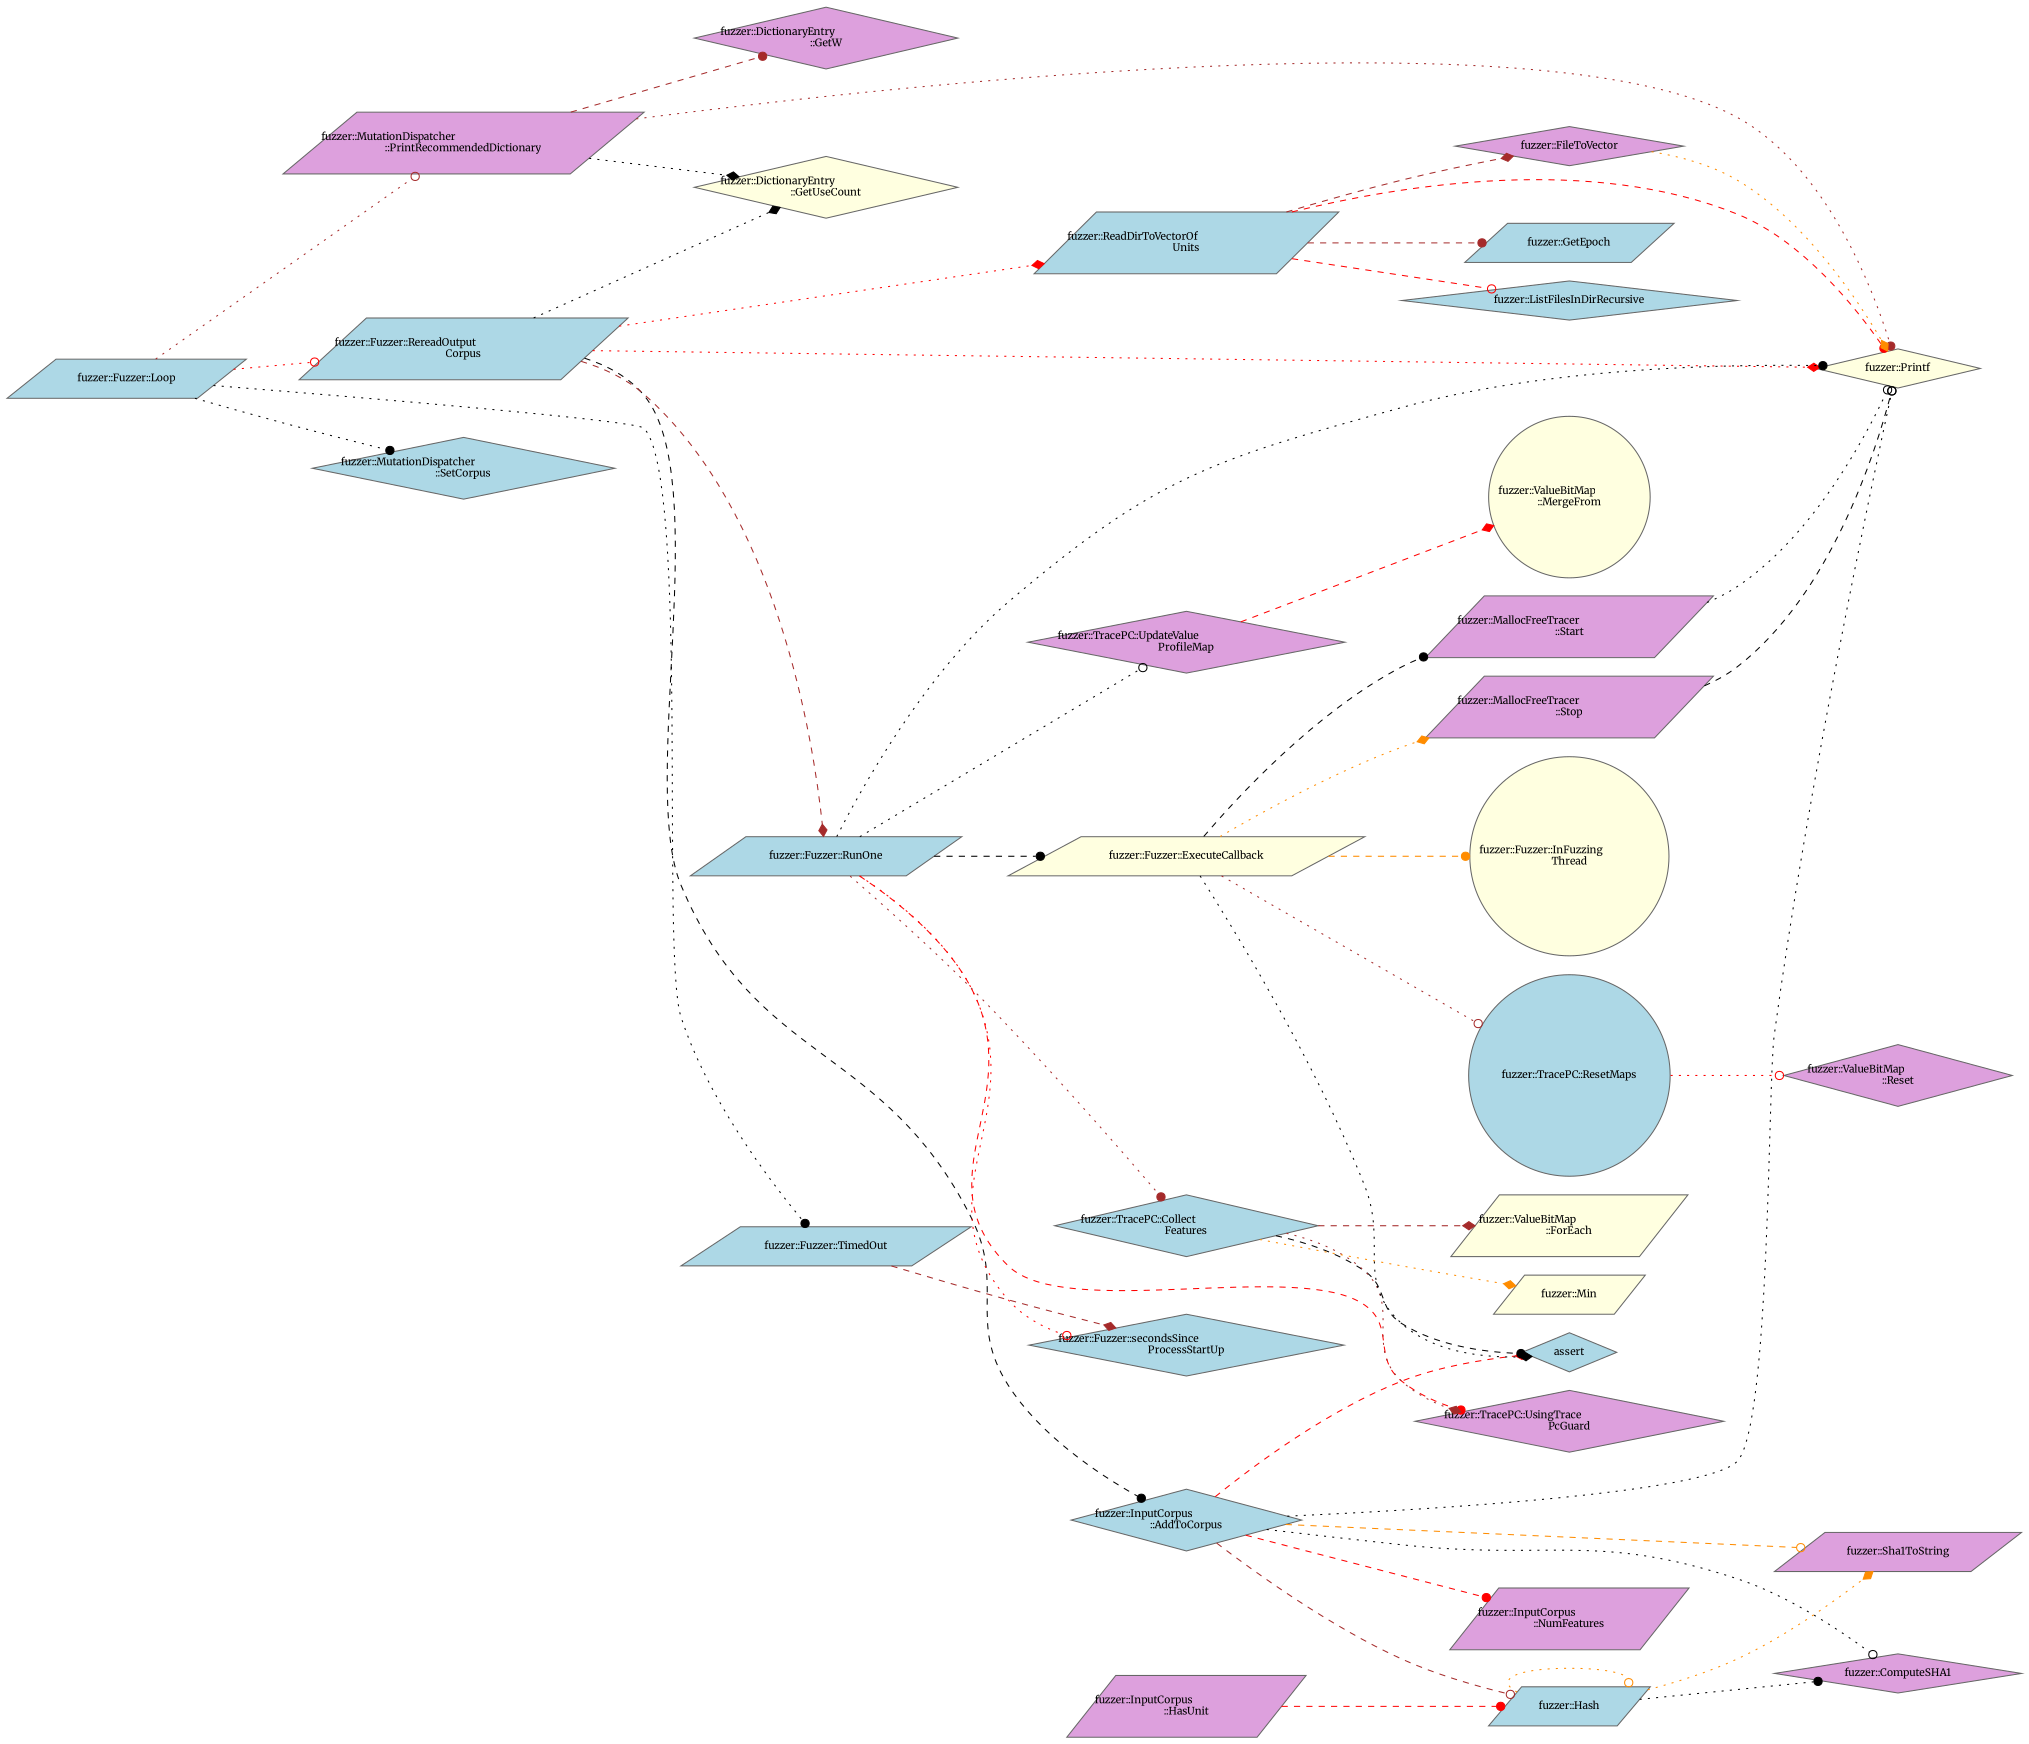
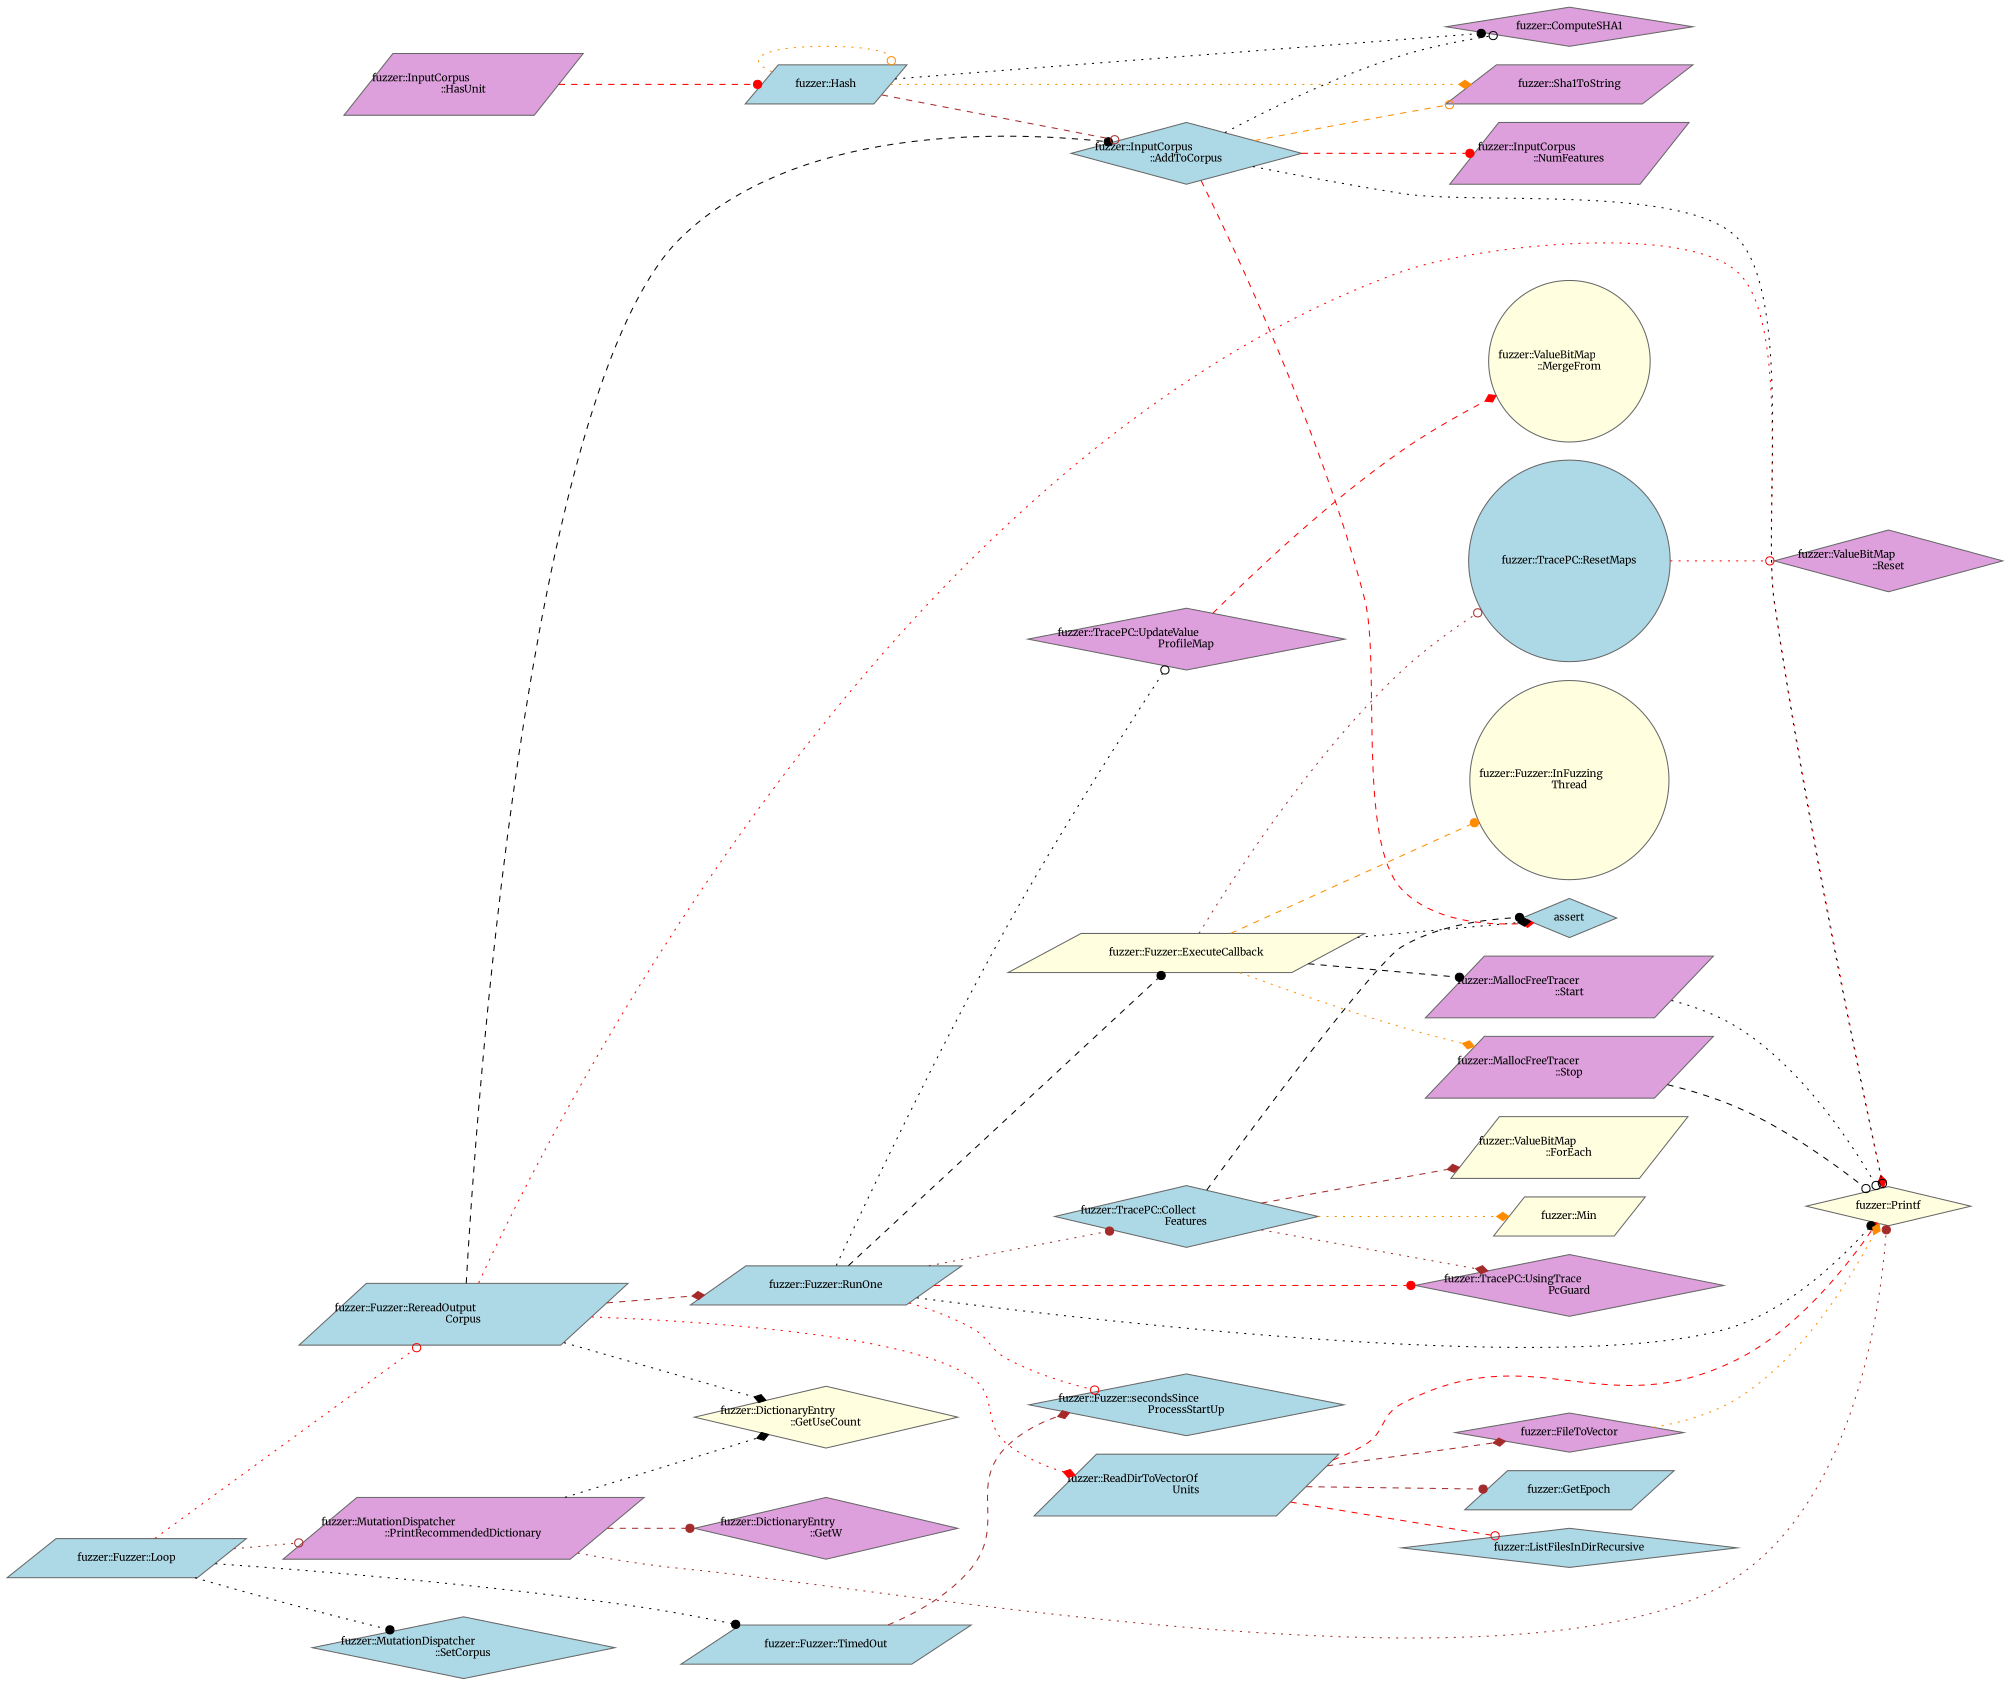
  digraph {
    fontname=Merriweather
    rankdir=LR
    node [color=grey40 fillcolor=lightblue fontname=Merriweather fontsize=10 shape=parallelogram style=filled]
    edge [arrowhead=dot color=black fontname=Merriweather fontsize=10 labelfontname=Helvetica labelfontsize=10 style=dotted]
    n1 [color=gray40 fontcolor=black height=0.2 label="fuzzer::Fuzzer::Loop" width=0.4]
    n2 [fillcolor=plum height=0.2 label="fuzzer::MutationDispatcher\l::PrintRecommendedDictionary" width=0.4]
    n3 [height=0.2 label="fuzzer::Fuzzer::RereadOutput\lCorpus" width=0.4]
    n4 [height=0.2 label="fuzzer::MutationDispatcher\l::SetCorpus" shape=diamond width=0.4]
    n5 [height=0.2 label="fuzzer::Fuzzer::TimedOut" width=0.4]
    n6 [fillcolor=lightyellow height=0.2 label="fuzzer::DictionaryEntry\l::GetUseCount" shape=diamond width=0.4]
    n7 [fillcolor=plum height=0.2 label="fuzzer::DictionaryEntry\l::GetW" shape=diamond width=0.4]
    n8 [fillcolor=lightyellow height=0.2 label="fuzzer::Printf" shape=diamond width=0.4]
    n9 [height=0.2 label="fuzzer::InputCorpus\l::AddToCorpus" shape=diamond width=0.4]
    n10 [height=0.2 label="fuzzer::ReadDirToVectorOf\lUnits" width=0.4]
    n11 [height=0.2 label="fuzzer::Fuzzer::RunOne" width=0.4]
    n12 [height=0.2 label="fuzzer::Fuzzer::secondsSince\lProcessStartUp" shape=diamond width=0.4]
    n13 [height=0.2 label=assert shape=diamond width=0.4]
    n14 [fillcolor=plum height=0.2 label="fuzzer::ComputeSHA1" shape=diamond width=0.4]
    n15 [height=0.2 label="fuzzer::Hash" width=0.4]
    n16 [fillcolor=plum height=0.2 label="fuzzer::Sha1ToString" width=0.4]
    n17 [fillcolor=plum height=0.2 label="fuzzer::InputCorpus\l::NumFeatures" width=0.4]
    n18 [fillcolor=plum height=0.2 label="fuzzer::InputCorpus\l::HasUnit" width=0.4]
    n19 [fillcolor=plum height=0.2 label="fuzzer::FileToVector" shape=diamond width=0.4]
    n20 [height=0.2 label="fuzzer::GetEpoch" width=0.4]
    n21 [height=0.2 label="fuzzer::ListFilesInDirRecursive" shape=diamond width=0.4]
    n22 [height=0.2 label="fuzzer::TracePC::Collect\lFeatures" shape=diamond width=0.4]
    n23 [fillcolor=plum height=0.2 label="fuzzer::TracePC::UsingTrace\lPcGuard" shape=diamond width=0.4]
    n24 [fillcolor=lightyellow height=0.2 label="fuzzer::Fuzzer::ExecuteCallback" width=0.4]
    n25 [fillcolor=plum height=0.2 label="fuzzer::TracePC::UpdateValue\lProfileMap" shape=diamond width=0.4]
    n26 [fillcolor=lightyellow height=0.2 label="fuzzer::ValueBitMap\l::ForEach" width=0.4]
    n27 [fillcolor=lightyellow height=0.2 label="fuzzer::Min" width=0.4]
    n28 [fillcolor=lightyellow height=0.2 label="fuzzer::Fuzzer::InFuzzing\lThread" shape=circle width=0.4]
    n29 [height=0.2 label="fuzzer::TracePC::ResetMaps" shape=circle width=0.4]
    n30 [fillcolor=plum height=0.2 label="fuzzer::MallocFreeTracer\l::Start" width=0.4]
    n31 [fillcolor=plum height=0.2 label="fuzzer::MallocFreeTracer\l::Stop" width=0.4]
    n32 [fillcolor=lightyellow height=0.2 label="fuzzer::ValueBitMap\l::MergeFrom" shape=circle width=0.4]
    n33 [fillcolor=plum height=0.2 label="fuzzer::ValueBitMap\l::Reset" shape=diamond width=0.4]
    n1 -> n2 [arrowhead=odot color=brown]
    n1 -> n3 [arrowhead=odot color=red]
    n1 -> n4
    n1 -> n5
    n2 -> n6 [arrowhead=diamond]
    n2 -> n7 [color=brown style=dashed]
    n2 -> n8 [color=brown]
    n3 -> n6 [arrowhead=diamond]
    n3 -> n8 [arrowhead=diamond color=red]
    n3 -> n9 [style=dashed]
    n3 -> n10 [arrowhead=diamond color=red]
    n3 -> n11 [arrowhead=diamond color=brown style=dashed]
    n5 -> n12 [arrowhead=diamond color=brown style=dashed]
    n9 -> n8 [arrowhead=odot]
    n9 -> n13 [arrowhead=diamond color=red style=dashed]
    n9 -> n14 [arrowhead=odot]
-   n9 -> n15 [arrowhead=odot color=brown style=dashed]
+   n15 -> n9 [arrowhead=odot color=brown style=dashed]
    n9 -> n16 [arrowhead=odot color=darkorange style=dashed]
    n9 -> n17 [color=red style=dashed]
    n10 -> n8 [color=red style=dashed]
    n10 -> n19 [arrowhead=diamond color=brown style=dashed]
    n10 -> n20 [color=brown style=dashed]
    n10 -> n21 [arrowhead=odot color=red style=dashed]
    n11 -> n8
    n11 -> n12 [arrowhead=odot color=red]
    n11 -> n22 [color=brown]
    n11 -> n23 [color=red style=dashed]
    n11 -> n24 [style=dashed]
    n11 -> n25 [arrowhead=odot]
    n15 -> n14
    n15 -> n15 [arrowhead=odot color=darkorange]
    n15 -> n16 [arrowhead=diamond color=darkorange]
    n18 -> n15 [color=red style=dashed]
    n19 -> n8 [arrowhead=diamond color=darkorange]
    n22 -> n13 [style=dashed]
    n22 -> n23 [arrowhead=diamond color=brown]
    n22 -> n26 [arrowhead=diamond color=brown style=dashed]
    n22 -> n27 [arrowhead=diamond color=darkorange]
    n24 -> n13 [arrowhead=diamond]
    n24 -> n28 [color=darkorange style=dashed]
    n24 -> n29 [arrowhead=odot color=brown]
    n24 -> n30 [style=dashed]
    n24 -> n31 [arrowhead=diamond color=darkorange]
    n25 -> n32 [arrowhead=diamond color=red style=dashed]
    n29 -> n33 [arrowhead=odot color=red]
    n30 -> n8 [arrowhead=odot]
    n31 -> n8 [arrowhead=odot style=dashed]
  }
